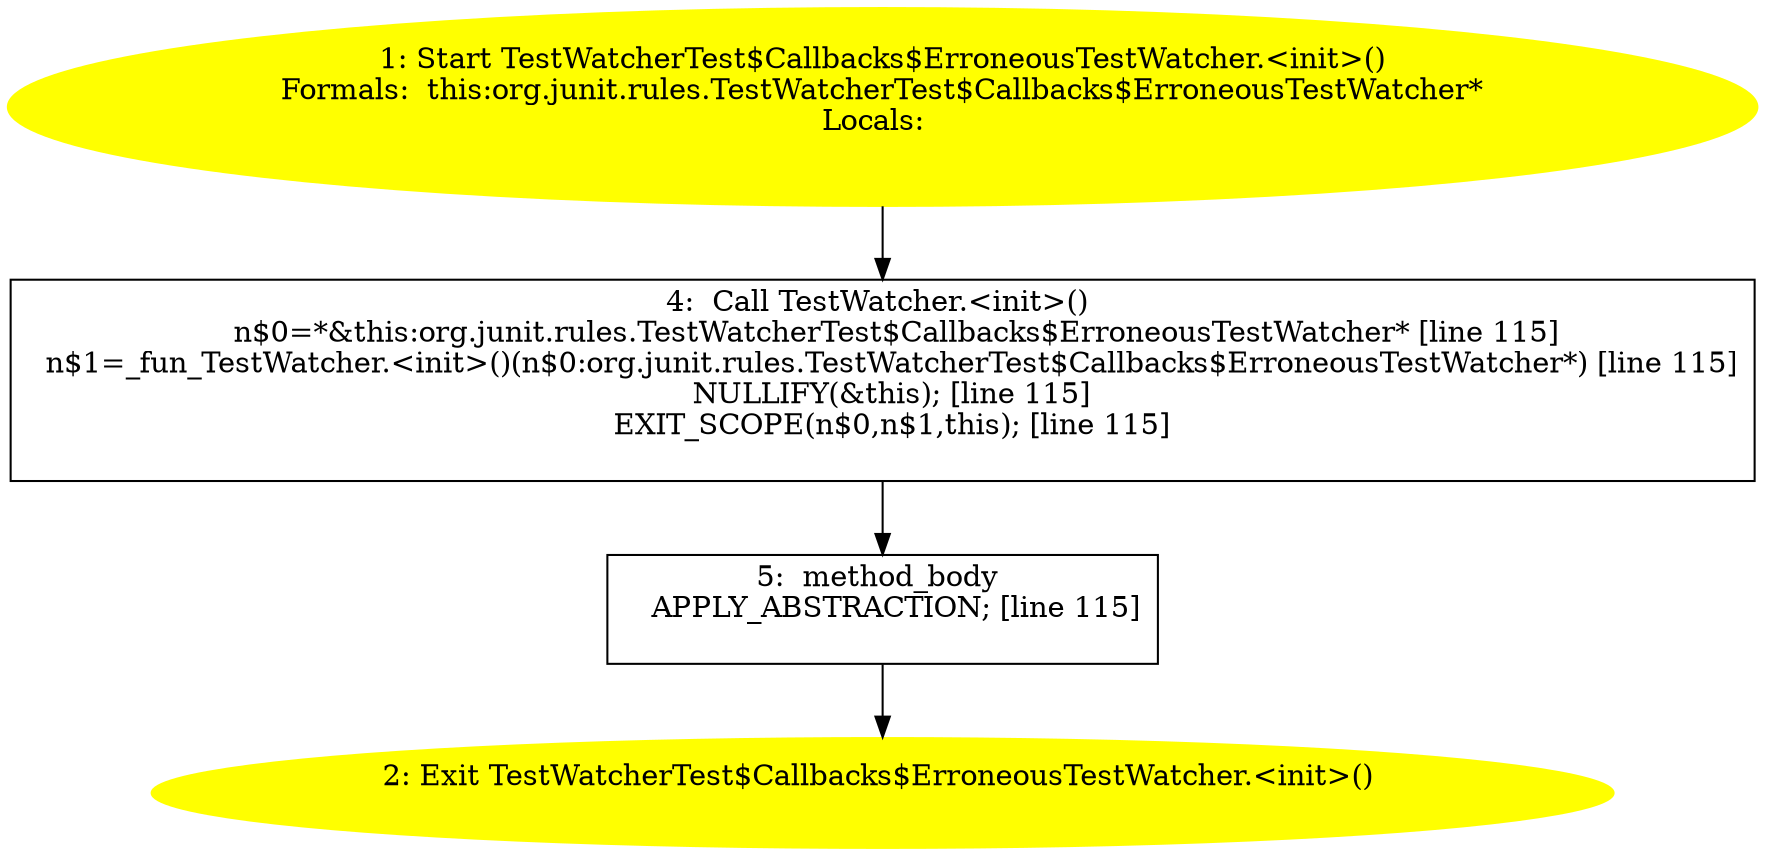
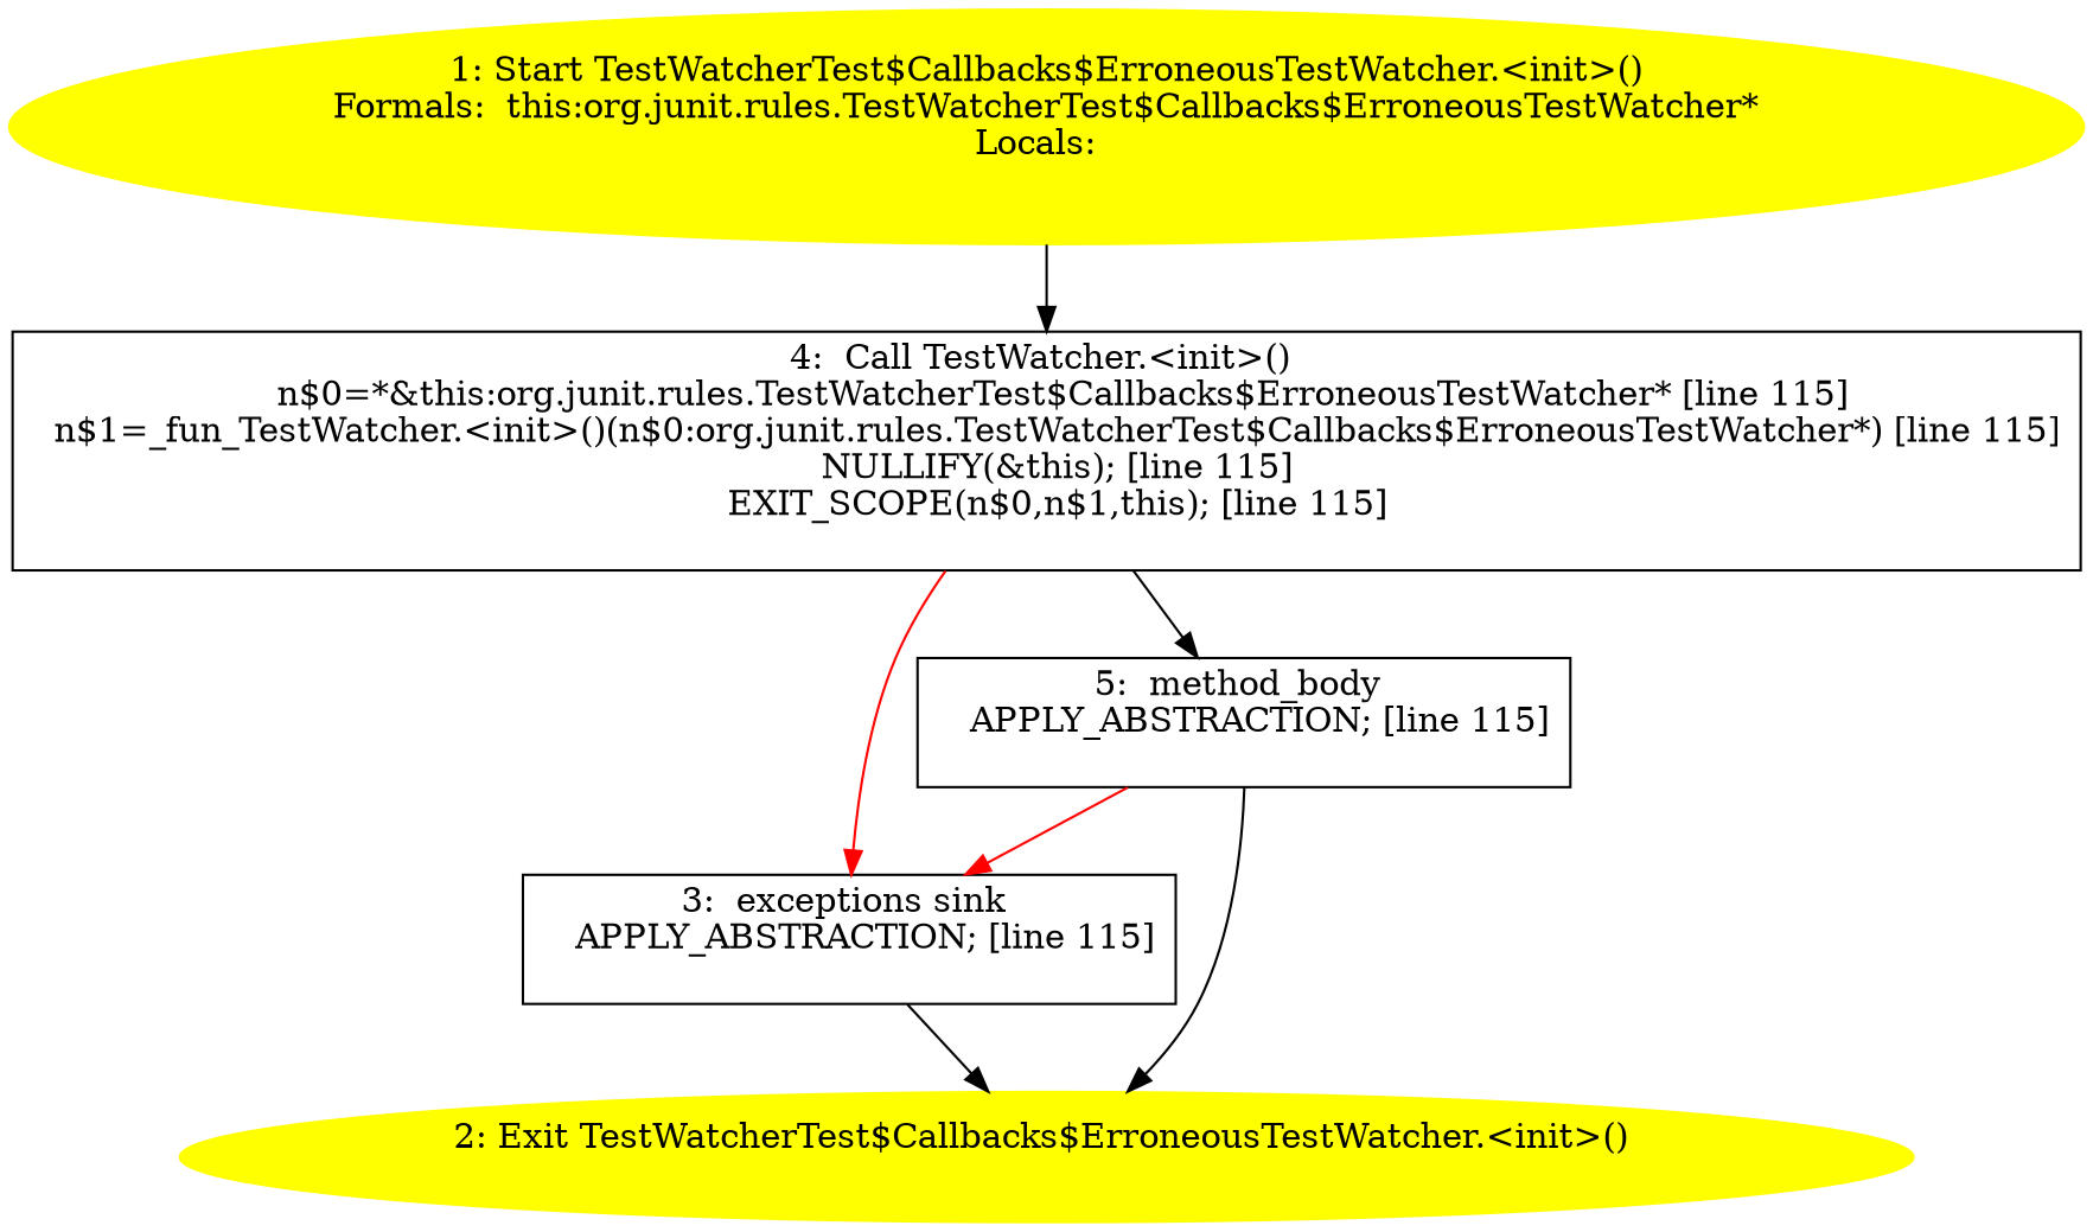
  digraph {
    fontname="DejaVu Serif"
    node [fontname="DejaVu Serif" shape=box]
    edge [fontname="DejaVu Serif"]
    n1 [color=yellow label="1: Start TestWatcherTest$Callbacks$ErroneousTestWatcher.<init>()\nFormals:  this:org.junit.rules.TestWatcherTest$Callbacks$ErroneousTestWatcher*\nLocals:  \n  " style=filled shape=""]
    n2 [label="4:  Call TestWatcher.<init>() \n   n$0=*&this:org.junit.rules.TestWatcherTest$Callbacks$ErroneousTestWatcher* [line 115]\n  n$1=_fun_TestWatcher.<init>()(n$0:org.junit.rules.TestWatcherTest$Callbacks$ErroneousTestWatcher*) [line 115]\n  NULLIFY(&this); [line 115]\n  EXIT_SCOPE(n$0,n$1,this); [line 115]\n "]
+   n3 [label="3:  exceptions sink \n   APPLY_ABSTRACTION; [line 115]\n "]
    n4 [label="5:  method_body \n   APPLY_ABSTRACTION; [line 115]\n "]
    n5 [color=yellow label="2: Exit TestWatcherTest$Callbacks$ErroneousTestWatcher.<init>() \n  " style=filled shape=""]
    n1 -> n2
+   n2 -> n3 [color=red]
    n2 -> n4
+   n3 -> n5
+   n4 -> n3 [color=red]
    n4 -> n5
  }
